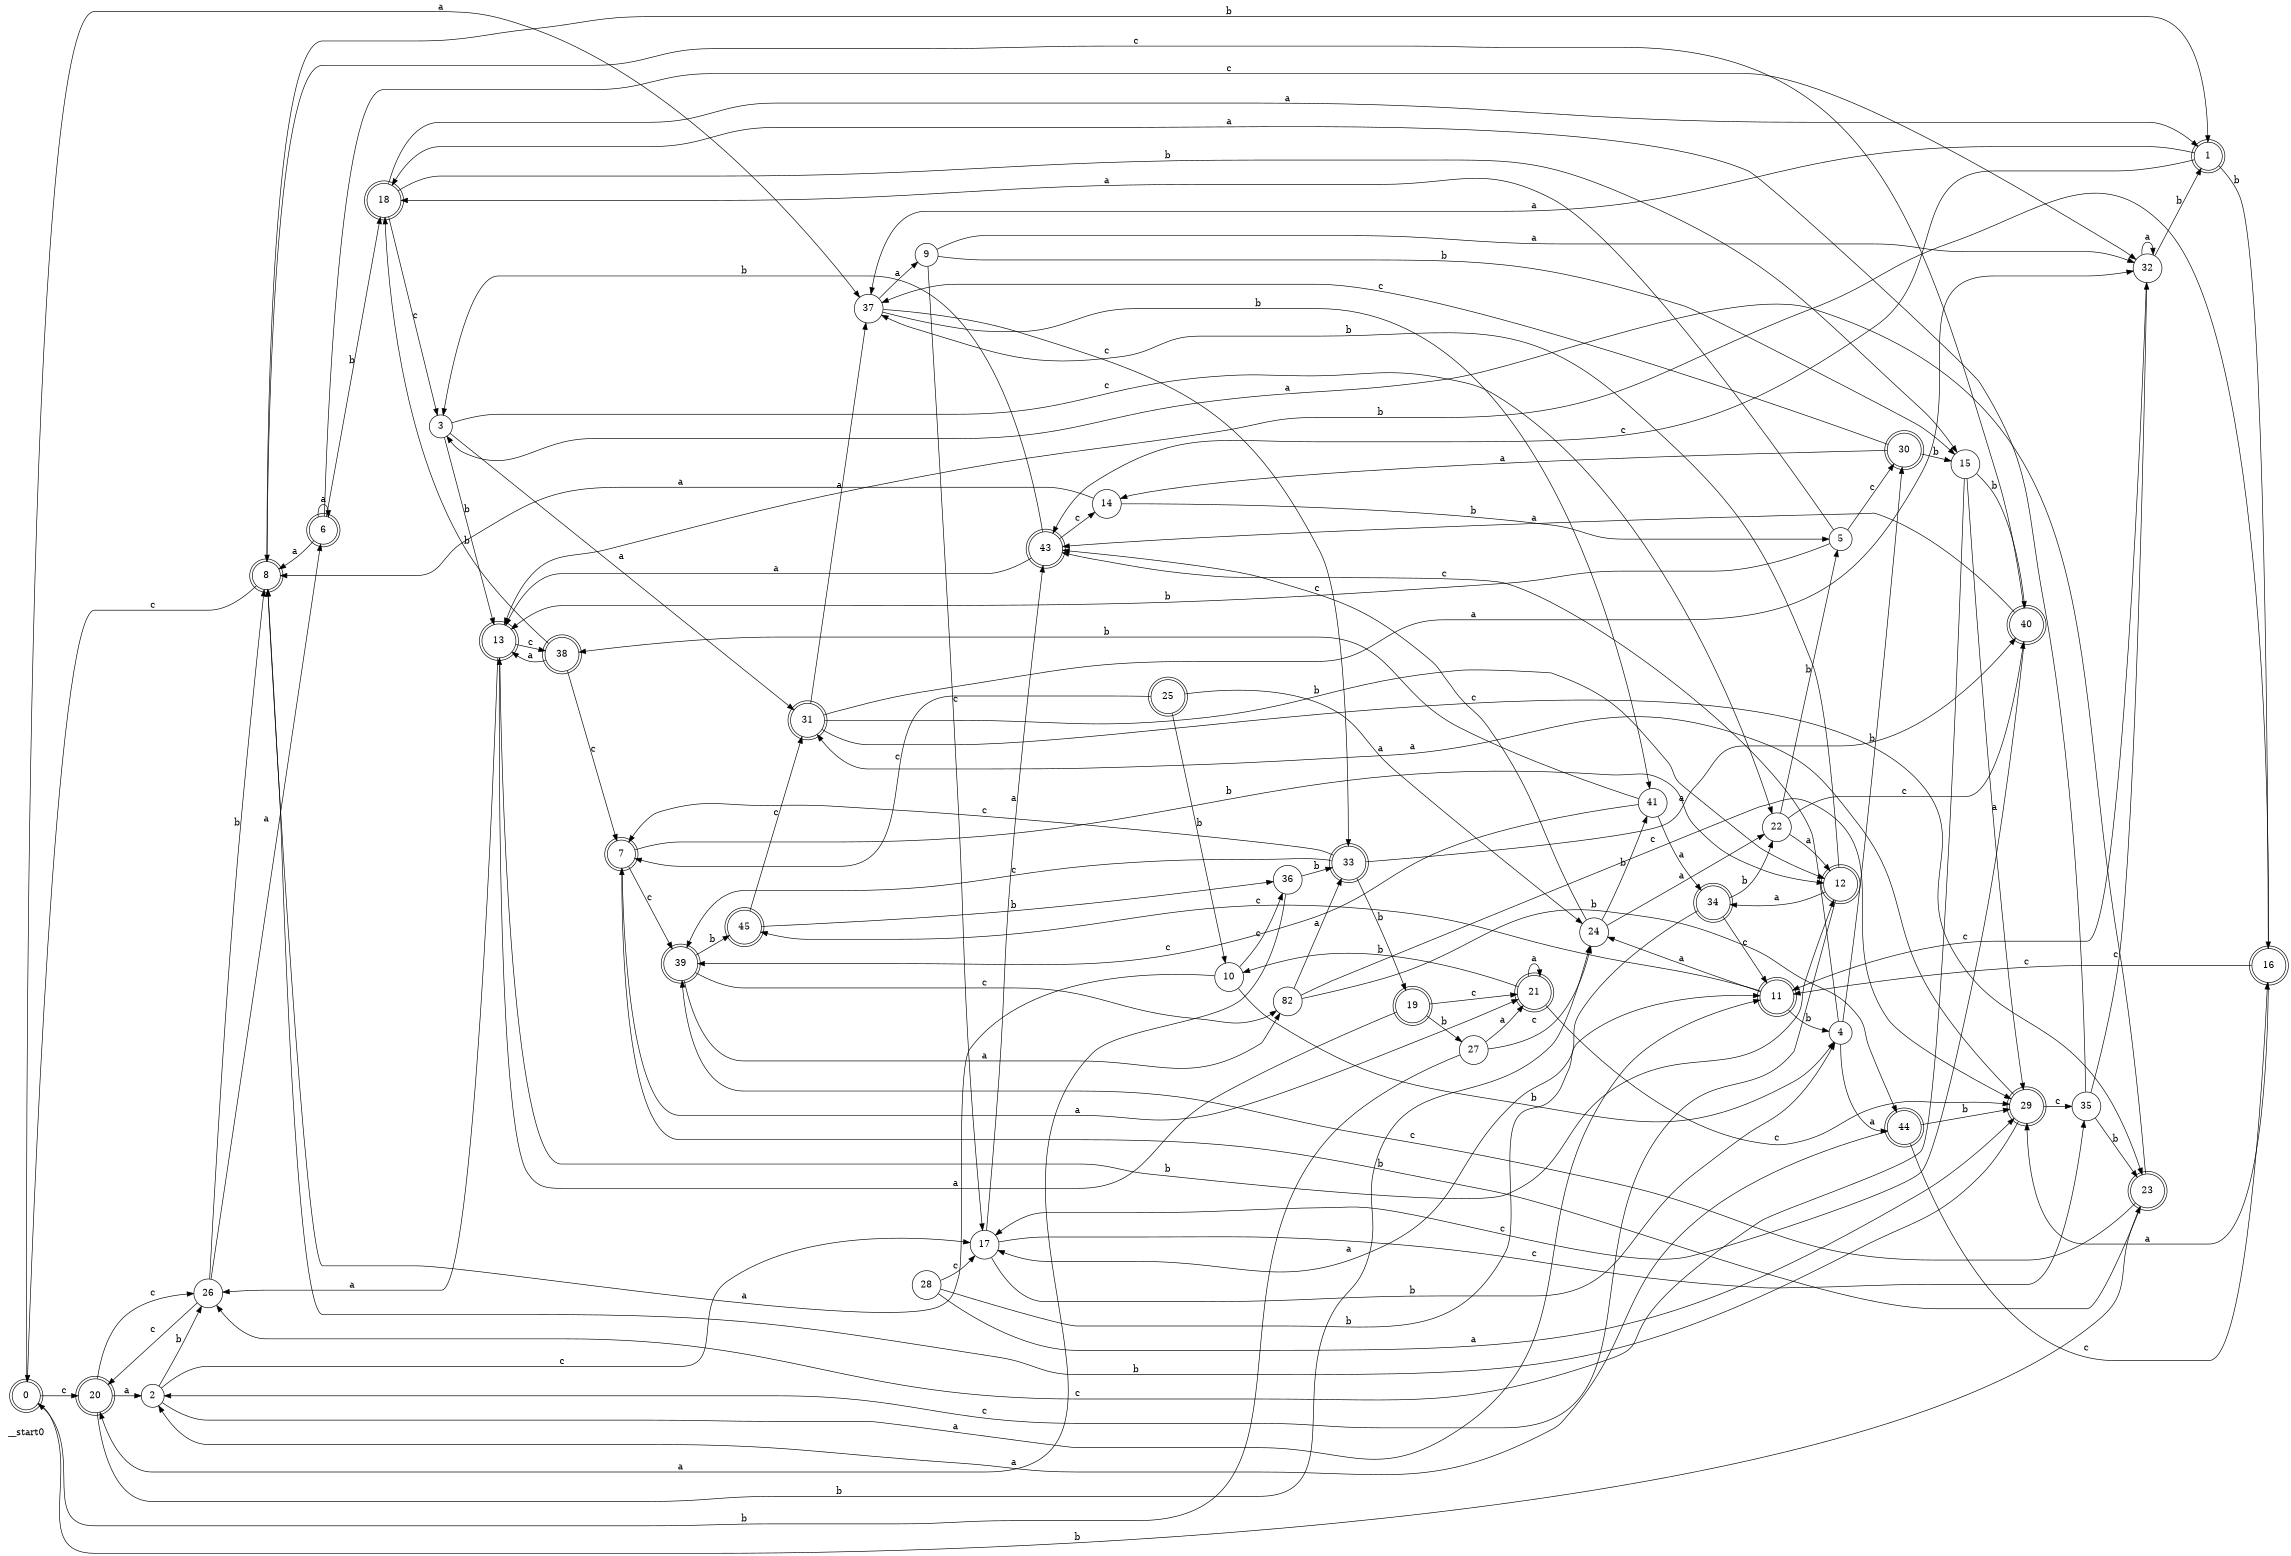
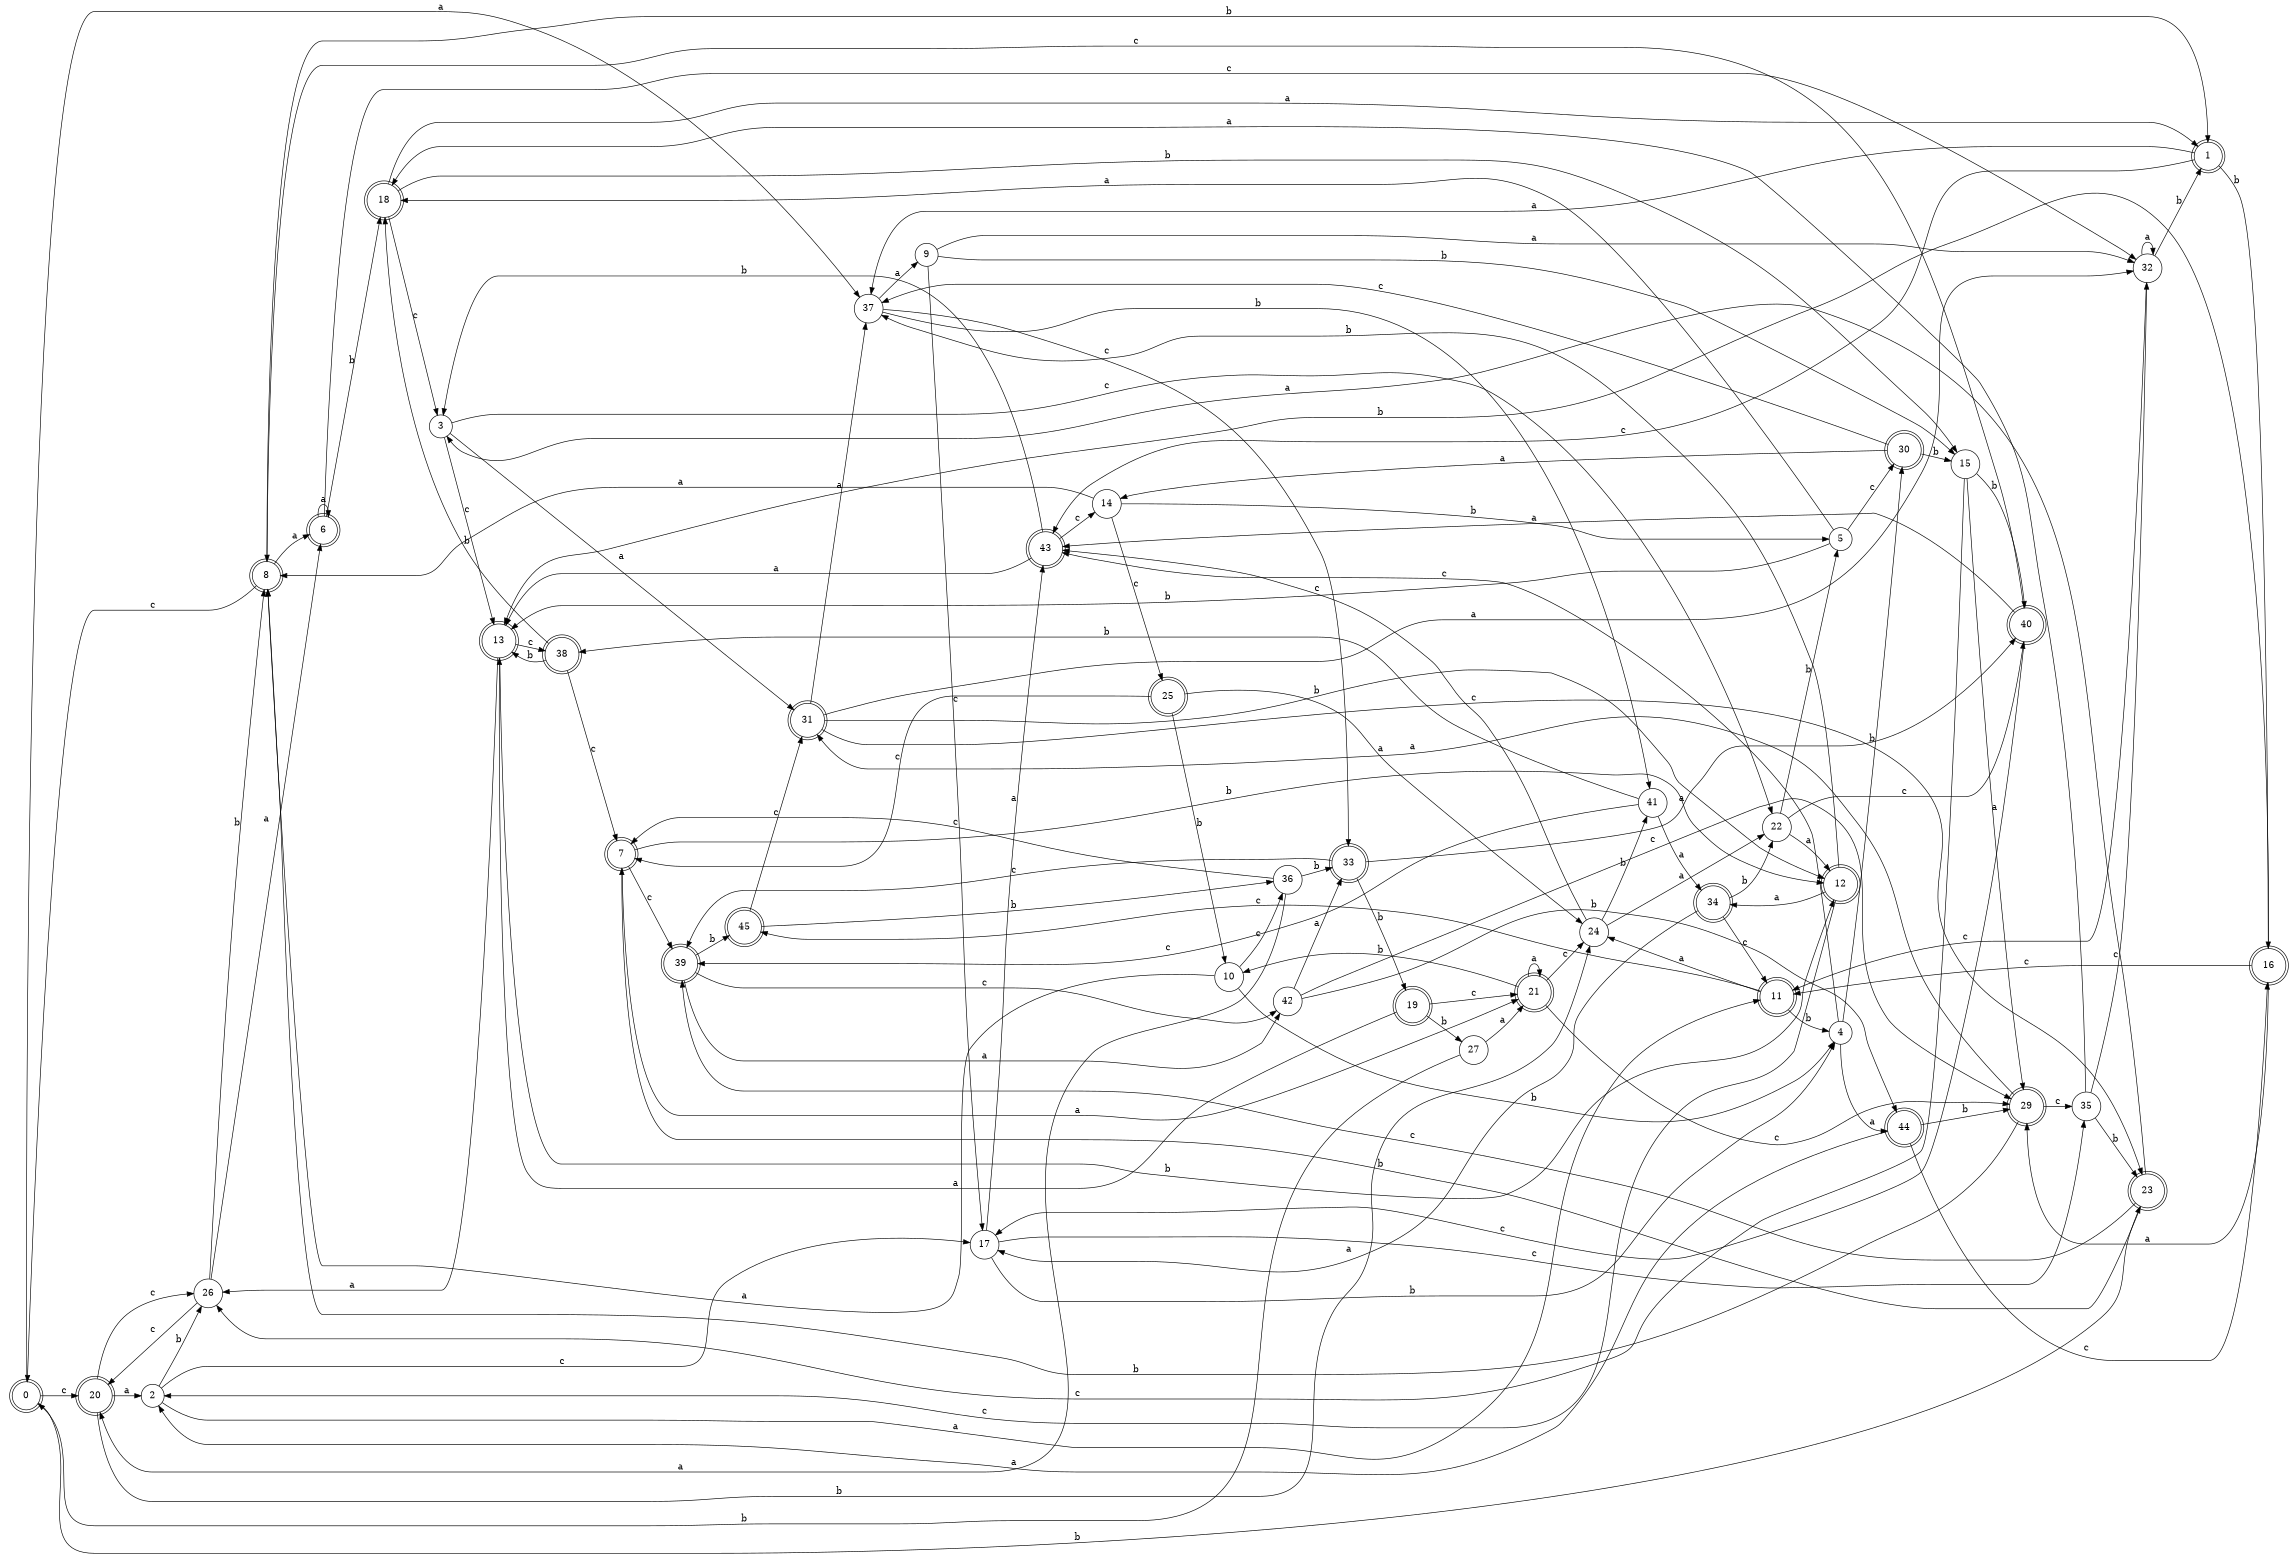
  digraph {
    rankdir=LR
    node [shape=doublecircle color=black fillcolor=white style="rounded,filled"]
-   __start0 [shape=none color="" fillcolor="" style=""]
    n2 [label=0]
    n3 [label=20]
    n4 [label=23]
    n5 [label=37 shape=circle style=filled]
    n6 [label=2 shape=circle style=filled]
    n7 [label=26 shape=circle style=filled]
    n8 [label=24 shape=circle style=filled]
    n9 [label=3 shape=circle style=filled]
    n10 [label=7]
    n11 [label=39]
    n12 [label=9 shape=circle style=filled]
    n13 [label=41 shape=circle style=filled]
    n14 [label=33]
    n15 [label=1]
    n16 [label=16]
    n17 [label=43]
    n18 [label=11]
    n19 [label=13]
    n20 [label=29]
    n21 [label=14 shape=circle style=filled]
    n22 [label=17 shape=circle style=filled]
    n23 [label=4 shape=circle style=filled]
    n24 [label=45]
    n25 [label=35 shape=circle style=filled]
    n26 [label=6]
    n27 [label=8]
    n28 [label=22 shape=circle style=filled]
    n29 [label=31]
    n30 [label=12]
    n31 [label=38]
    n32 [label=5 shape=circle style=filled]
    n33 [label=40]
    n34 [label=32 shape=circle style=filled]
    n35 [label=30]
    n36 [label=44]
    n37 [label=15 shape=circle style=filled]
    n38 [label=18]
    n39 [label=21]
    n40 [label=34]
    n41 [label=10 shape=circle style=filled]
-   n42 [label=82 shape=circle style=filled]
+   n42 [label=42 shape=circle style=filled]
    n43 [label=36 shape=circle style=filled]
    n44 [label=25]
    n45 [label=19]
    n46 [label=27 shape=circle style=filled]
-   n47 [label=28 shape=circle style=filled]
    n2 -> n3 [label=c]
    n2 -> n4 [label=b]
    n2 -> n5 [label=a]
    n3 -> n6 [label=a]
    n3 -> n7 [label=c]
    n3 -> n8 [label=b]
    n4 -> n9 [label=a]
    n4 -> n10 [label=b]
    n4 -> n11 [label=c]
    n5 -> n12 [label=a]
    n5 -> n13 [label=b]
    n5 -> n14 [label=c]
    n6 -> n7 [label=b]
    n6 -> n18 [label=a]
    n6 -> n22 [label=c]
    n7 -> n3 [label=c]
    n7 -> n26 [label=a]
    n7 -> n27 [label=b]
    n8 -> n13 [label=b]
    n8 -> n17 [label=c]
    n8 -> n28 [label=a]
-   n9 -> n19 [label=b]
+   n9 -> n19 [label=c]
    n9 -> n28 [label=c]
    n9 -> n29 [label=a]
    n10 -> n11 [label=c]
    n10 -> n30 [label=b]
    n10 -> n39 [label=a]
    n11 -> n24 [label=b]
    n11 -> n42 [label=a]
    n11 -> n42 [label=c]
    n12 -> n22 [label=c]
    n12 -> n34 [label=a]
    n12 -> n37 [label=b]
    n13 -> n11 [label=c]
    n13 -> n31 [label=b]
    n13 -> n40 [label=a]
    n14 -> n11 [label=c]
    n14 -> n33 [label=a]
    n14 -> n45 [label=b]
    n15 -> n5 [label=a]
    n15 -> n16 [label=b]
    n15 -> n17 [label=c]
    n16 -> n18 [label=c]
    n16 -> n19 [label=b]
    n16 -> n20 [label=a]
    n17 -> n9 [label=b]
    n17 -> n19 [label=a]
    n17 -> n21 [label=c]
    n18 -> n8 [label=a]
    n18 -> n23 [label=b]
    n18 -> n24 [label=c]
    n19 -> n7 [label=a]
    n19 -> n30 [label=b]
    n19 -> n31 [label=c]
    n20 -> n25 [label=c]
    n20 -> n27 [label=b]
    n20 -> n29 [label=a]
    n21 -> n27 [label=a]
    n21 -> n32 [label=b]
+   n21 -> n44 [label=c]
    n22 -> n17 [label=a]
    n22 -> n23 [label=b]
    n22 -> n25 [label=c]
    n23 -> n17 [label=c]
    n23 -> n35 [label=b]
    n23 -> n36 [label=a]
    n24 -> n29 [label=c]
    n24 -> n43 [label=b]
    n25 -> n4 [label=b]
    n25 -> n34 [label=c]
    n25 -> n38 [label=a]
    n26 -> n26 [label=a]
    n26 -> n34 [label=c]
    n26 -> n38 [label=b]
    n27 -> n2 [label=c]
    n27 -> n15 [label=b]
-   n26 -> n27 [label=a]
+   n27 -> n26 [label=a]
    n28 -> n30 [label=a]
    n28 -> n32 [label=b]
    n28 -> n33 [label=c]
    n29 -> n4 [label=c]
    n29 -> n5 [label=a]
    n29 -> n30 [label=b]
    n29 -> n34 [label=a]
    n30 -> n5 [label=b]
    n30 -> n6 [label=c]
    n30 -> n40 [label=a]
    n31 -> n10 [label=c]
-   n31 -> n19 [label=a]
+   n31 -> n19 [label=b]
    n31 -> n38 [label=b]
    n32 -> n19 [label=b]
    n32 -> n35 [label=c]
    n32 -> n38 [label=a]
    n33 -> n17 [label=a]
    n33 -> n22 [label=c]
    n33 -> n27 [label=c]
    n34 -> n15 [label=b]
    n34 -> n18 [label=c]
    n34 -> n34 [label=a]
    n35 -> n5 [label=c]
    n35 -> n21 [label=a]
    n35 -> n37 [label=b]
    n36 -> n6 [label=a]
    n36 -> n16 [label=c]
    n36 -> n20 [label=b]
    n37 -> n7 [label=c]
    n37 -> n20 [label=a]
    n37 -> n33 [label=b]
    n38 -> n9 [label=c]
    n38 -> n15 [label=a]
    n38 -> n37 [label=b]
    n39 -> n20 [label=c]
    n39 -> n39 [label=a]
    n39 -> n41 [label=b]
    n40 -> n18 [label=c]
    n40 -> n22 [label=a]
    n40 -> n28 [label=b]
    n41 -> n23 [label=b]
    n41 -> n27 [label=a]
    n41 -> n43 [label=c]
    n42 -> n14 [label=a]
    n42 -> n20 [label=c]
    n42 -> n36 [label=b]
    n43 -> n3 [label=a]
-   n14 -> n10 [label=c]
+   n43 -> n10 [label=c]
    n43 -> n14 [label=b]
    n44 -> n8 [label=a]
    n44 -> n10 [label=c]
    n44 -> n41 [label=b]
    n45 -> n19 [label=a]
    n45 -> n39 [label=c]
    n45 -> n46 [label=b]
    n46 -> n2 [label=b]
-   n46 -> n8 [label=c]
+   n39 -> n8 [label=c]
    n46 -> n39 [label=a]
-   n47 -> n18 [label=b]
-   n47 -> n20 [label=a]
-   n47 -> n22 [label=c]
  }
